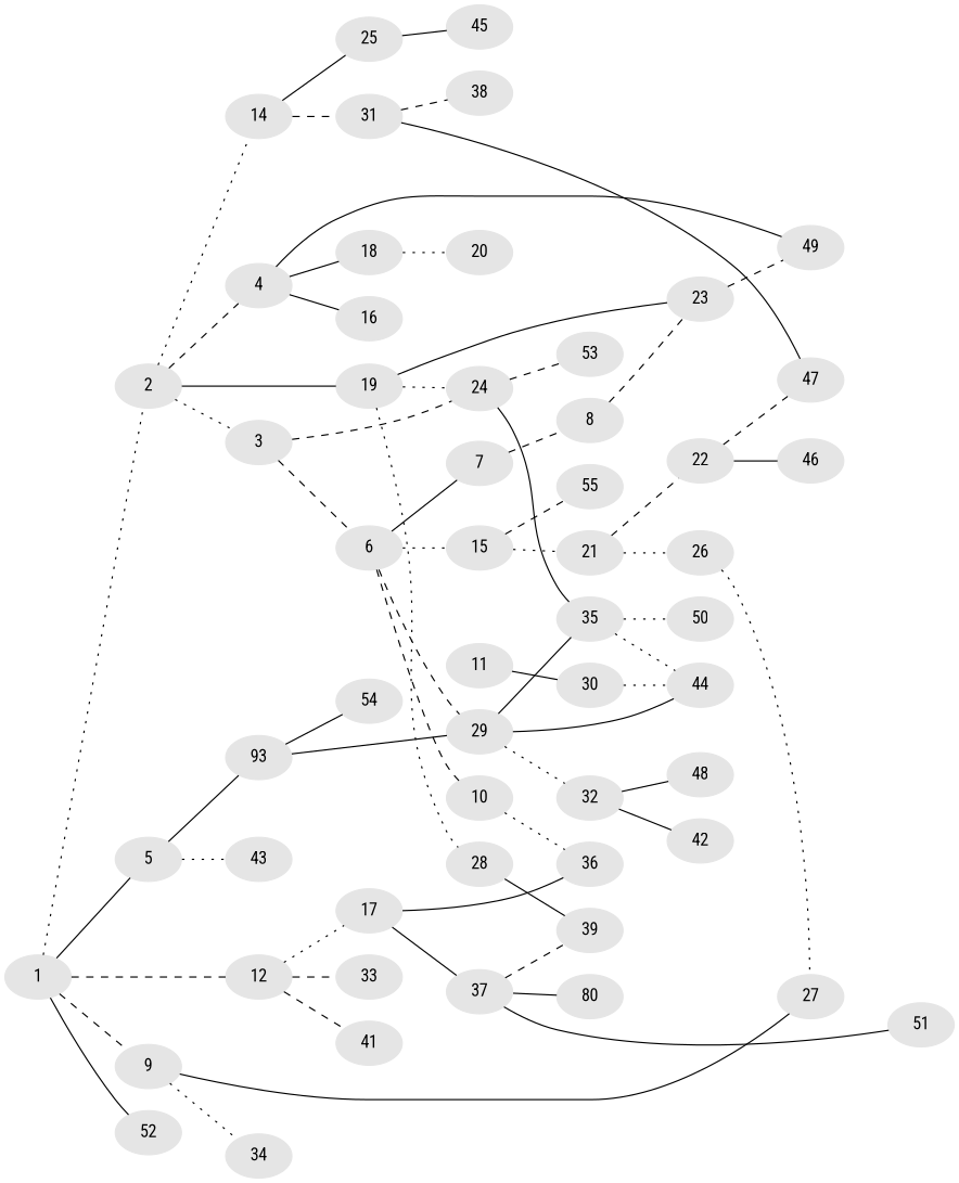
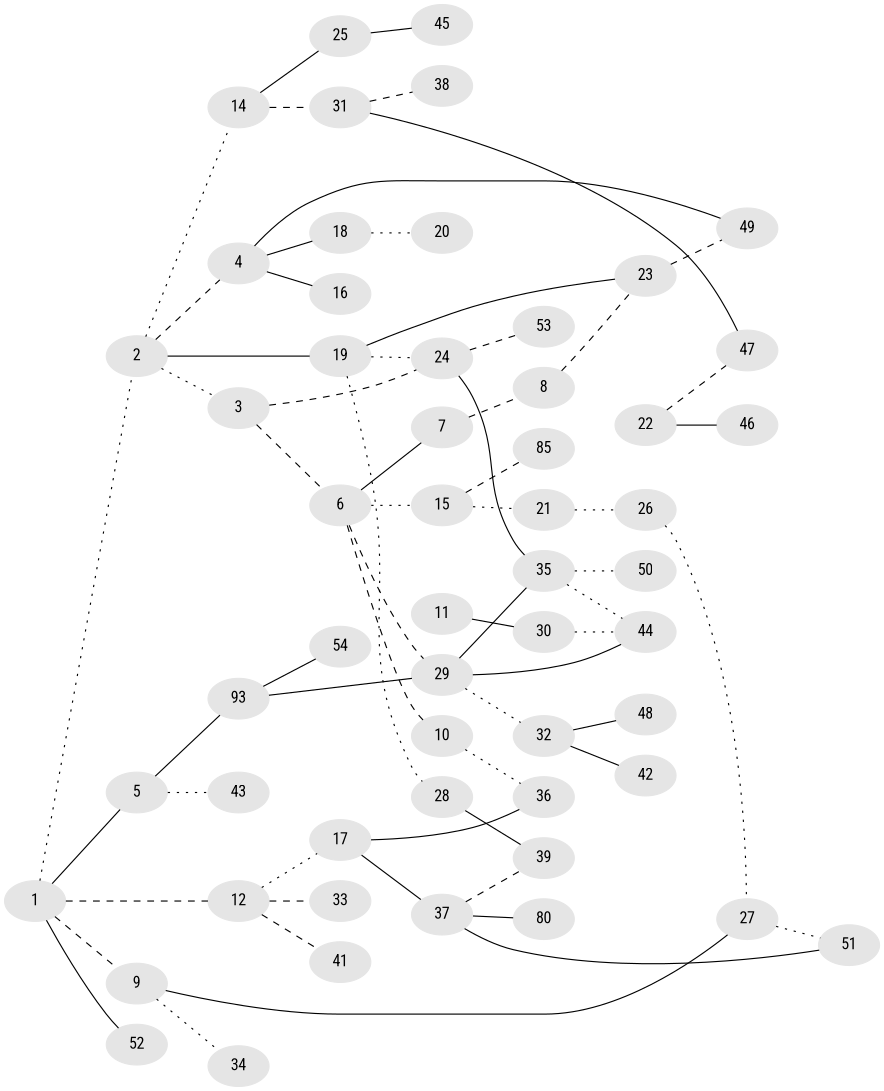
  graph {
    fontname="Roboto Condensed"
    rankdir=LR
    node [color=gray90 fontname="Roboto Condensed" style=filled]
    edge [fontname="Roboto Condensed" style=solid]
    1
    2
    5
    9
    12
    52
    3
    4
    14
    19
    n11 [label=93]
    43
    27
    34
    11
    30
    17
    33
    41
    6
    24
    16
    18
    49
    25
    31
    23
    28
    7
    10
    15
    29
    35
    53
    20
    54
    8
    36
    21
-   55
+   55 [label=85]
    32
    44
    51
    37
    45
    47
    38
    22
    26
    39
    n51 [label=80]
    46
    50
    42
    48
    1 -- 2 [style=dotted]
    1 -- 5
    1 -- 9 [style=dashed]
    1 -- 12 [style=dashed]
    1 -- 52
    2 -- 3 [style=dotted]
    2 -- 4 [style=dashed]
    2 -- 14 [style=dotted]
    2 -- 19
    5 -- n11
    5 -- 43 [style=dotted]
    9 -- 27
    9 -- 34 [style=dotted]
    12 -- 17 [style=dotted]
    12 -- 33 [style=dashed]
    12 -- 41 [style=dashed]
    3 -- 6 [style=dashed]
    3 -- 24 [style=dashed]
    4 -- 16
    4 -- 18
    4 -- 49
    14 -- 25
    14 -- 31 [style=dashed]
    19 -- 24 [style=dotted]
    19 -- 23
    19 -- 28 [style=dotted]
    n11 -- 29
    n11 -- 54
+   27 -- 51 [style=dotted]
    11 -- 30
    30 -- 44 [style=dotted]
    17 -- 36
    17 -- 37
    6 -- 7
    6 -- 10 [style=dashed]
    6 -- 15 [style=dotted]
    6 -- 29 [style=dashed]
    24 -- 35
    24 -- 53 [style=dashed]
    18 -- 20 [style=dotted]
    25 -- 45
    31 -- 47
    31 -- 38 [style=dashed]
    23 -- 49 [style=dashed]
    28 -- 39
    7 -- 8 [style=dashed]
    10 -- 36 [style=dotted]
    15 -- 21 [style=dotted]
    15 -- 55 [style=dashed]
    29 -- 35
    29 -- 32 [style=dotted]
    29 -- 44
    35 -- 44 [style=dotted]
    35 -- 50 [style=dotted]
    8 -- 23 [style=dashed]
-   21 -- 22 [style=dashed]
    21 -- 26 [style=dotted]
    32 -- 42
    32 -- 48
    37 -- 51
    37 -- 39 [style=dashed]
    37 -- n51
    22 -- 47 [style=dashed]
    22 -- 46
    26 -- 27 [style=dotted]
  }
